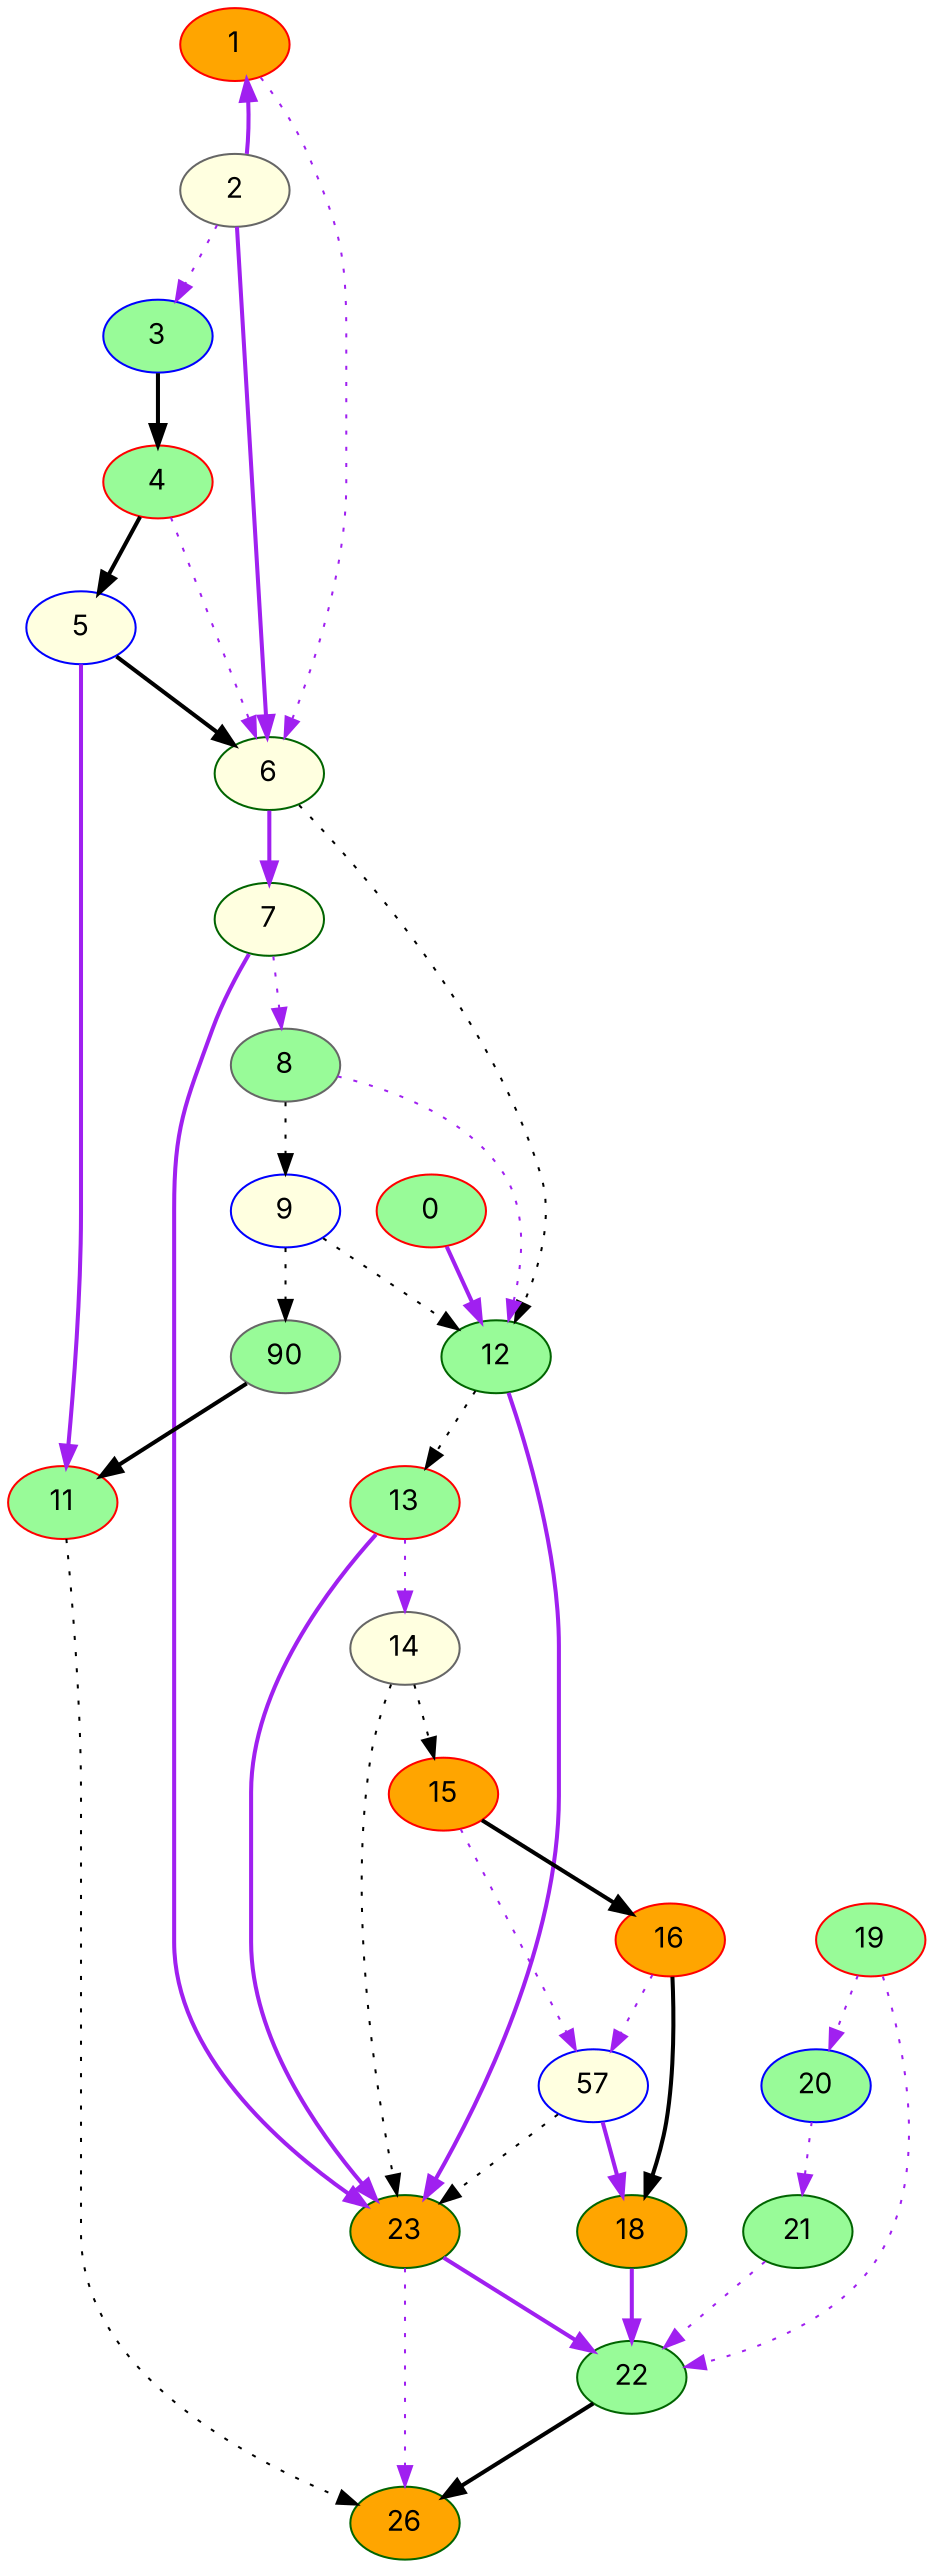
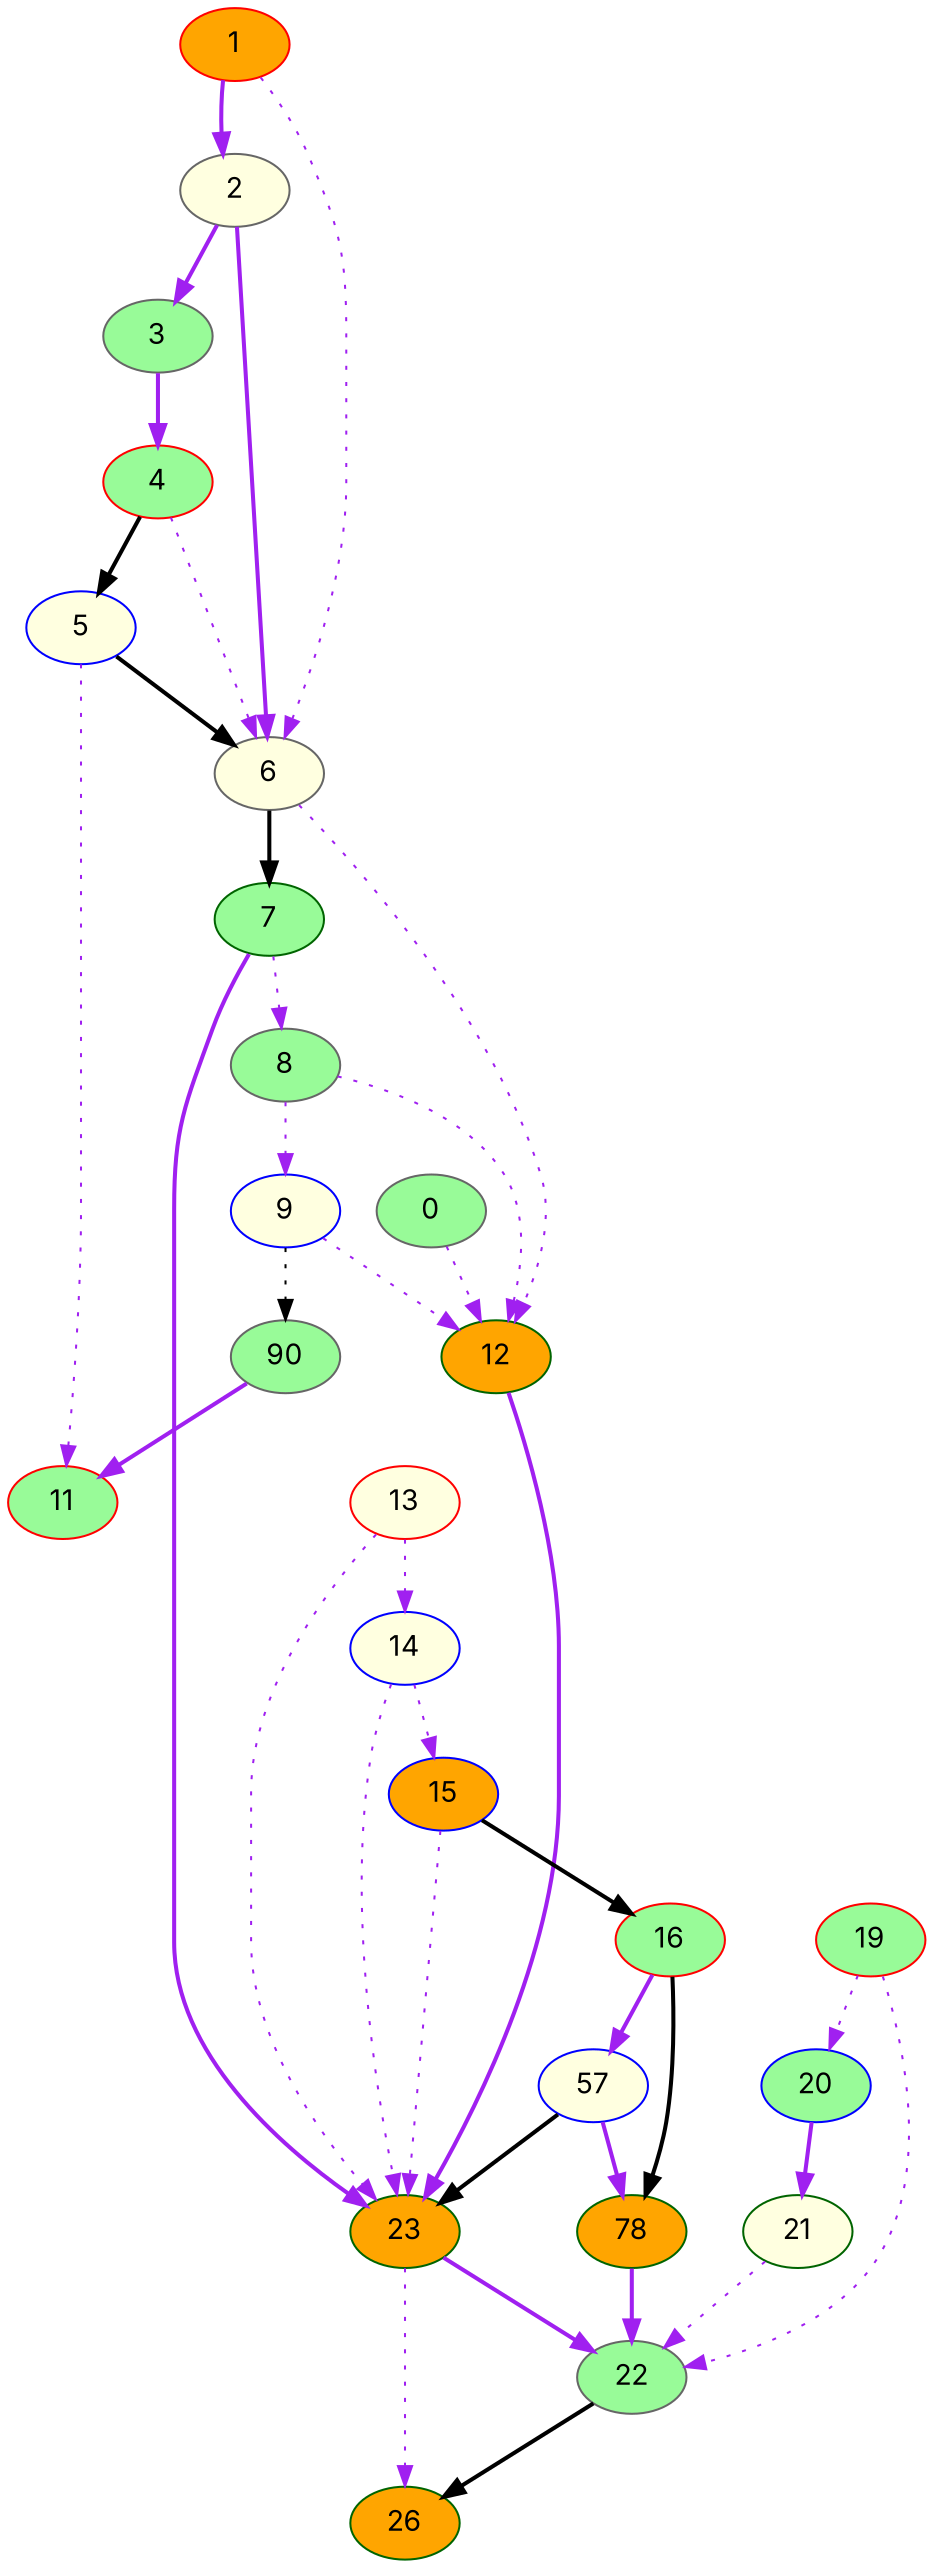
  digraph {
    fontname=Inter
    node [color=red fillcolor=palegreen fontname=Inter style=filled]
    edge [color=purple fontname=Inter style=dotted]
-   0
-   12 [color=darkgreen]
+   0 [color=gray40]
+   12 [color=darkgreen fillcolor=orange]
    1 [fillcolor=orange]
    2 [color=gray40 fillcolor=lightyellow]
-   6 [color=darkgreen fillcolor=lightyellow]
+   6 [color=gray40 fillcolor=lightyellow]
    23 [color=darkgreen fillcolor=orange]
-   13
-   3 [color=blue]
-   7 [color=darkgreen fillcolor=lightyellow]
+   13 [fillcolor=lightyellow]
+   3 [color=gray40]
+   7 [color=darkgreen]
    4
    5 [color=blue fillcolor=lightyellow]
    11
    n13 [color=darkgreen fillcolor=orange label=26]
    8 [color=gray40]
    9 [color=blue fillcolor=lightyellow]
-   22 [color=darkgreen]
+   22 [color=gray40]
    n17 [color=gray40 label=90]
-   14 [color=gray40 fillcolor=lightyellow]
-   15 [fillcolor=orange]
-   16 [fillcolor=orange]
+   14 [color=blue fillcolor=lightyellow]
+   15 [color=blue fillcolor=orange]
+   16
    n21 [color=blue fillcolor=lightyellow label=57]
-   18 [color=darkgreen fillcolor=orange]
+   18 [color=darkgreen fillcolor=orange label=78]
    19
    20 [color=blue]
-   21 [color=darkgreen]
-   0 -> 12 [style=bold]
+   21 [color=darkgreen fillcolor=lightyellow]
+   0 -> 12
    12 -> 23 [style=bold]
-   12 -> 13 [color=black]
-   2 -> 1 [style=bold]
+   1 -> 2 [style=bold]
    1 -> 6
    2 -> 6 [style=bold]
-   2 -> 3
-   6 -> 12 [color=black]
-   6 -> 7 [style=bold]
+   2 -> 3 [style=bold]
+   6 -> 12
+   6 -> 7 [color=black style=bold]
    23 -> n13
    23 -> 22 [style=bold]
-   13 -> 23 [style=bold]
+   13 -> 23
    13 -> 14
-   3 -> 4 [color=black style=bold]
+   3 -> 4 [style=bold]
    7 -> 23 [style=bold]
    7 -> 8
    4 -> 6
    4 -> 5 [color=black style=bold]
    5 -> 6 [color=black style=bold]
-   5 -> 11 [style=bold]
-   11 -> n13 [color=black]
+   5 -> 11
    8 -> 12
-   8 -> 9 [color=black]
-   9 -> 12 [color=black]
+   8 -> 9
+   9 -> 12
    9 -> n17 [color=black]
    22 -> n13 [color=black style=bold]
-   n17 -> 11 [color=black style=bold]
-   14 -> 23 [color=black]
-   14 -> 15 [color=black]
-   15 -> n21
+   n17 -> 11 [style=bold]
+   14 -> 23
+   14 -> 15
+   15 -> 23
    15 -> 16 [color=black style=bold]
-   16 -> n21
+   16 -> n21 [style=bold]
    16 -> 18 [color=black style=bold]
-   n21 -> 23 [color=black]
+   n21 -> 23 [color=black style=bold]
    n21 -> 18 [style=bold]
    18 -> 22 [style=bold]
    19 -> 22
    19 -> 20
-   20 -> 21
+   20 -> 21 [style=bold]
    21 -> 22
  }
